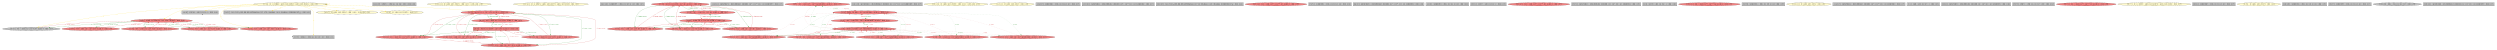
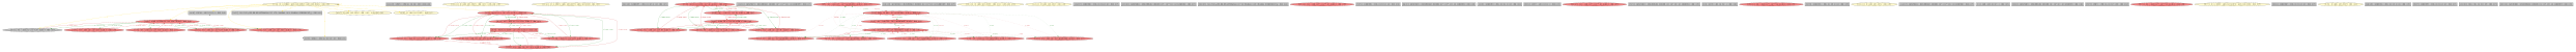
  digraph {
    fontname="Courier Prime"
    node [fillcolor=lightcoral fontname="Courier Prime" shape=ellipse style=filled]
    edge [color=firebrick3 fontcolor=firebrick3 fontname="Courier Prime" penwidth=1.0 style=solid]
    n1 [fillcolor=lemonchiffon label="[45/56]  br i1 %cmp68, label %for.body69, label %for.end101, !dbg !1452"]
    n2 [fillcolor=grey label="[48/49]  %inc100 = add i32 %59, 1, !dbg !1498" shape=rectangle]
    n3 [fillcolor=grey label="[44/57]  %cmp68 = icmp ult i32 %35, 100, !dbg !1451" shape=rectangle]
    n4 [label="[52/53]  %59 = load i32, i32* %i66, align 4, !dbg !1498"]
    n5 [label="[42/65]  store i32 %inc100, i32* %i66, align 4, !dbg !1498"]
    n6 [fillcolor=grey label="[54/55]  call void @llvm.dbg.declare(metadata i32* %j70, metadata !1610, metadata !DIExpression()), !dbg !1613" shape=rectangle]
    n7 [fillcolor=grey label="[43/58]  %35 = load i32, i32* %i66, align 4, !dbg !1449"]
    n8 [fillcolor=lemonchiffon label="[46/47]  br label %for.cond67, !dbg !1499, !llvm.loop !1500"]
    n9 [fillcolor=lemonchiffon label="[22/23]  br label %for.cond71, !dbg !1457"]
    n10 [label="[28/37]  store i32 0, i32* %j70, align 4, !dbg !1456"]
    n11 [label="[61/62]  %54 = load i32, i32* %i66, align 4, !dbg !1489"]
    n12 [label="[59/60]  %49 = load i32, i32* %i66, align 4, !dbg !1480"]
    n13 [label="[63/64]  %39 = load i32, i32* %i66, align 4, !dbg !1473"]
    n14 [label="[29/30]  %36 = load i32, i32* %j70, align 4, !dbg !1458"]
    n15 [label="[27/38]  %58 = load i32, i32* %j70, align 4, !dbg !1493"]
    n16 [label="[33/34]  %46 = load i32, i32* %j70, align 4, !dbg !1477"]
    n17 [label="[35/36]  %51 = load i32, i32* %j70, align 4, !dbg !1481"]
    n18 [label="[31/32]  %56 = load i32, i32* %j70, align 4, !dbg !1490"]
    n19 [label="[26/39]  store i32 %inc97, i32* %j70, align 4, !dbg !1493" shape=box]
    n20 [fillcolor=grey label="[126/127]  %cmp72 = icmp ult i32 %36, 3000, !dbg !1460" shape=rectangle]
    n21 [fillcolor=lemonchiffon label="[132/133]  br label %for.cond71, !dbg !1494, !llvm.loop !1495"]
    n22 [fillcolor=lemonchiffon label="[124/125]  br i1 %cmp72, label %for.body73, label %for.end98, !dbg !1461"]
    n23 [fillcolor=grey label="[122/123]  %idxprom77 = zext i32 %39 to i64, !dbg !1471" shape=rectangle]
    n24 [label="[85/90]  store i32 %inc90, i32* %k, align 4, !dbg !1484"]
    n25 [label="[82/93]  %37 = load i32, i32* %k, align 4, !dbg !1467"]
    n26 [label="[84/91]  %41 = load i32, i32* %k, align 4, !dbg !1474"]
    n27 [label="[86/87]  %52 = load i32, i32* %k, align 4, !dbg !1484"]
    n28 [label="[88/89]  %44 = load i32, i32* %k, align 4, !dbg !1476"]
    n29 [label="[83/92]  store i32 0, i32* %k, align 4, !dbg !1465"]
    n30 [fillcolor=grey label="[120/121]  %arrayidx78 = getelementptr inbounds i32*, i32** %38, i64 %idxprom77, !dbg !1471" shape=rectangle]
    n31 [label="[8/9]  %40 = load i32*, i32** %arrayidx78, align 8, !dbg !1471"]
    n32 [label="[7/18]  store i32 %mul, i32* %arrayidx88, align 4, !dbg !1482"]
    n33 [label="[5/20]  store i32 %add, i32* %arrayidx95, align 4, !dbg !1491"]
    n34 [label="[6/19]  %47 = load i32, i32* %arrayidx84, align 4, !dbg !1475"]
    n35 [label="[14/15]  %45 = load i32*, i32** %arrayidx82, align 8, !dbg !1475"]
    n36 [label="[16/17]  %55 = load i32*, i32** %arrayidx93, align 8, !dbg !1488"]
    n37 [label="[4/21]  %57 = load i32, i32* %arrayidx95, align 4, !dbg !1491"]
    n38 [label="[12/13]  %42 = load i32, i32* %arrayidx80, align 4, !dbg !1471"]
    n39 [label="[10/11]  %50 = load i32*, i32** %arrayidx86, align 8, !dbg !1479"]
    n40 [fillcolor=grey label="[118/119]  %arrayidx88 = getelementptr inbounds i32, i32* %50, i64 %idxprom87, !dbg !1479" shape=rectangle]
    n41 [fillcolor=lemonchiffon label="[114/115]  br label %for.cond74, !dbg !1485, !llvm.loop !1486"]
    n42 [fillcolor=lemonchiffon label="[112/113]  br label %for.inc89, !dbg !1483"]
    n43 [fillcolor=grey label="[106/107]  %idxprom83 = zext i32 %46 to i64, !dbg !1475" shape=rectangle]
    n44 [fillcolor=grey label="[104/105]  %arrayidx82 = getelementptr inbounds i32*, i32** %43, i64 %idxprom81, !dbg !1475" shape=rectangle]
    n45 [fillcolor=grey label="[108/109]  call void @llvm.dbg.declare(metadata i32* %k, metadata !1619, metadata !DIExpression()), !dbg !1622" shape=rectangle]
    n46 [label="[110/111]  %48 = load i32**, i32*** %c, align 8, !dbg !1479"]
    n47 [fillcolor=grey label="[70/71]  %idxprom92 = zext i32 %54 to i64, !dbg !1488" shape=rectangle]
    n48 [fillcolor=grey label="[66/67]  %arrayidx93 = getelementptr inbounds i32*, i32** %53, i64 %idxprom92, !dbg !1488" shape=rectangle]
    n49 [fillcolor=grey label="[68/69]  %idxprom94 = zext i32 %56 to i64, !dbg !1488" shape=rectangle]
    n50 [fillcolor=grey label="[40/41]  %inc97 = add i32 %58, 1, !dbg !1493" shape=rectangle]
    n51 [label="[136/137]  %43 = load i32**, i32*** %b, align 8, !dbg !1475"]
    n52 [fillcolor=grey label="[72/73]  %arrayidx84 = getelementptr inbounds i32, i32* %45, i64 %idxprom83, !dbg !1475" shape=rectangle]
    n53 [fillcolor=grey label="[2/3]  %inc90 = add i32 %52, 1, !dbg !1484" shape=rectangle]
    n54 [label="[130/131]  %38 = load i32**, i32*** %a, align 8, !dbg !1471"]
    n55 [fillcolor=grey label="[98/99]  %idxprom85 = zext i32 %49 to i64, !dbg !1479" shape=rectangle]
    n56 [fillcolor=lemonchiffon label="[134/135]  br label %for.inc96, !dbg !1492"]
    n57 [fillcolor=grey label="[116/117]  %arrayidx86 = getelementptr inbounds i32*, i32** %48, i64 %idxprom85, !dbg !1479" shape=rectangle]
    n58 [fillcolor=grey label="[0/1]  %add = add i32 %57, 1, !dbg !1491" shape=rectangle]
    n59 [fillcolor=grey label="[24/25]  %arrayidx95 = getelementptr inbounds i32, i32* %55, i64 %idxprom94, !dbg !1488" shape=rectangle]
    n60 [fillcolor=grey label="[78/79]  %cmp75 = icmp ult i32 %37, 1000, !dbg !1469" shape=rectangle]
    n61 [label="[74/75]  %53 = load i32**, i32*** %c, align 8, !dbg !1488"]
    n62 [fillcolor=lemonchiffon label="[76/77]  br i1 %cmp75, label %for.body76, label %for.end91, !dbg !1470"]
    n63 [fillcolor=grey label="[80/81]  %idxprom87 = zext i32 %51 to i64, !dbg !1479" shape=rectangle]
    n64 [fillcolor=lemonchiffon label="[94/95]  br label %for.cond74, !dbg !1466"]
    n65 [fillcolor=grey label="[128/129]  %idxprom81 = zext i32 %44 to i64, !dbg !1475" shape=rectangle]
    n66 [fillcolor=grey label="[96/97]  %idxprom79 = zext i32 %41 to i64, !dbg !1471" shape=rectangle]
-   n67 [fillcolor=grey label="[102/103]  %mul = mul i32 %42, %47, !dbg !1478"]
+   n67 [fillcolor=grey label="[102/103]  %mul = mul i32 %42, %47, !dbg !1478" shape=rectangle]
    n68 [fillcolor=grey label="[100/101]  %arrayidx80 = getelementptr inbounds i32, i32* %40, i64 %idxprom79, !dbg !1471" shape=rectangle]
    n1 -> n1 [color=gold fontcolor=gold label=C]
    n1 -> n2 [color=gold fontcolor=gold label=C]
    n1 -> n3 [color=gold fontcolor=gold label=C]
    n1 -> n4 [color=gold fontcolor=gold label=C]
    n1 -> n5 [color=gold fontcolor=gold label=C]
    n1 -> n6 [color=gold fontcolor=gold label=C]
    n1 -> n7 [color=gold fontcolor=gold label=C]
    n1 -> n8 [color=gold fontcolor=gold label=C]
    n1 -> n9 [color=gold fontcolor=gold label=C]
    n1 -> n10 [color=gold fontcolor=gold label=C]
    n2 -> n5 [color=black fontcolor=black penwidth=0.5]
    n3 -> n1 [color=black fontcolor=black penwidth=0.5]
    n4 -> n2 [color=black fontcolor=black penwidth=0.5]
    n4 -> n5 [label="A|indep|Const"]
    n5 -> n4 [color=forestgreen fontcolor=forestgreen label="T|indep|Const"]
    n5 -> n7 [color=forestgreen fontcolor=forestgreen label="T|indep|Const"]
    n5 -> n11 [color=forestgreen fontcolor=forestgreen label="T|indep|Const"]
    n5 -> n12 [color=forestgreen fontcolor=forestgreen label="T|indep|Const"]
    n5 -> n13 [color=forestgreen fontcolor=forestgreen label="T|indep|Const"]
    n7 -> n3 [color=black fontcolor=black penwidth=0.5]
    n7 -> n5 [label="A|indep|Const"]
    n10 -> n14 [color=forestgreen fontcolor=forestgreen label="T|indep|Const"]
    n10 -> n15 [color=forestgreen fontcolor=forestgreen label="T|indep|Const"]
    n10 -> n16 [color=forestgreen fontcolor=forestgreen label="T|indep|Const"]
    n10 -> n17 [color=forestgreen fontcolor=forestgreen label="T|indep|Const"]
    n10 -> n18 [color=forestgreen fontcolor=forestgreen label="T|indep|Const"]
    n11 -> n5 [label="A|indep|Const"]
    n12 -> n5 [label="A|indep|Const"]
    n13 -> n5 [label="A|indep|Const"]
    n14 -> n10 [label="A|indep|Const"]
    n14 -> n19 [label="A|indep|Const"]
    n15 -> n10 [label="A|indep|Const"]
    n15 -> n19 [label="A|indep|Const"]
    n16 -> n10 [label="A|indep|Const"]
    n16 -> n19 [label="A|indep|Const"]
    n17 -> n10 [label="A|indep|Const"]
    n17 -> n18 [label="A|indep|Const"]
    n18 -> n10 [label="A|indep|Const"]
    n18 -> n19 [label="A|indep|Const"]
    n19 -> n14 [color=forestgreen fontcolor=forestgreen label="T|indep|Const"]
    n19 -> n15 [color=forestgreen fontcolor=forestgreen label="T|indep|Const"]
    n19 -> n16 [color=forestgreen fontcolor=forestgreen label="T|indep|Const"]
    n19 -> n17 [color=forestgreen fontcolor=forestgreen label="T|indep|Const"]
    n19 -> n18 [color=forestgreen fontcolor=forestgreen label="T|indep|Const"]
    n24 -> n25 [color=forestgreen fontcolor=forestgreen label="T|indep|Const"]
    n24 -> n26 [color=forestgreen fontcolor=forestgreen label="T|indep|Const"]
    n24 -> n27 [color=forestgreen fontcolor=forestgreen label="T|indep|Const"]
    n24 -> n28 [color=forestgreen fontcolor=forestgreen label="T|indep|Const"]
    n25 -> n24 [label="A|indep|Const"]
    n25 -> n29 [label="A|indep|Const"]
    n26 -> n24 [label="A|indep|Const"]
    n26 -> n29 [label="A|indep|Const"]
    n27 -> n24 [label="A|indep|Const"]
    n27 -> n29 [label="A|indep|Const"]
    n28 -> n24 [label="A|indep|Const"]
    n28 -> n29 [label="A|indep|Const"]
    n29 -> n25 [color=forestgreen fontcolor=forestgreen label="T|indep|Const"]
    n29 -> n26 [color=forestgreen fontcolor=forestgreen label="T|indep|Const"]
    n29 -> n27 [color=forestgreen fontcolor=forestgreen label="T|indep|Const"]
    n29 -> n28 [color=forestgreen fontcolor=forestgreen label="T|indep|Const"]
    n31 -> n32 [label="A|Conf" style=dotted]
    n31 -> n33 [label="A|Conf" style=dotted]
    n32 -> n31 [color=forestgreen fontcolor=forestgreen label="T|Conf" style=dotted]
    n32 -> n34 [color=forestgreen fontcolor=forestgreen label="T|Conf" style=dotted]
    n32 -> n35 [color=forestgreen fontcolor=forestgreen label="T|Conf" style=dotted]
    n32 -> n36 [color=forestgreen fontcolor=forestgreen label="T|Conf" style=dotted]
    n32 -> n37 [color=forestgreen fontcolor=forestgreen label="T|Conf" style=dotted]
    n32 -> n38 [color=forestgreen fontcolor=forestgreen label="T|Conf" style=dotted]
    n32 -> n39 [color=forestgreen fontcolor=forestgreen label="T|Conf" style=dotted]
    n33 -> n31 [color=forestgreen fontcolor=forestgreen label="T|Conf" style=dotted]
    n33 -> n34 [color=forestgreen fontcolor=forestgreen label="T|Conf" style=dotted]
    n33 -> n35 [color=forestgreen fontcolor=forestgreen label="T|Conf" style=dotted]
    n33 -> n36 [color=forestgreen fontcolor=forestgreen label="T|Conf" style=dotted]
    n33 -> n37 [color=forestgreen fontcolor=forestgreen label="T|indep"]
    n33 -> n38 [color=forestgreen fontcolor=forestgreen label="T|Conf" style=dotted]
    n33 -> n39 [color=forestgreen fontcolor=forestgreen label="T|Conf" style=dotted]
    n34 -> n32 [label="A|Conf" style=dotted]
    n34 -> n33 [label="A|Conf" style=dotted]
    n35 -> n32 [label="A|Conf" style=dotted]
    n35 -> n33 [label="A|Conf" style=dotted]
    n36 -> n32 [label="A|Conf" style=dotted]
    n36 -> n33 [label="A|Conf" style=dotted]
    n37 -> n32 [label="A|Conf" style=dotted]
    n37 -> n33 [label="A|indep"]
    n38 -> n32 [label="A|Conf" style=dotted]
    n38 -> n33 [label="A|Conf" style=dotted]
    n39 -> n32 [label="A|Conf" style=dotted]
    n39 -> n33 [label="A|Conf" style=dotted]
  }
